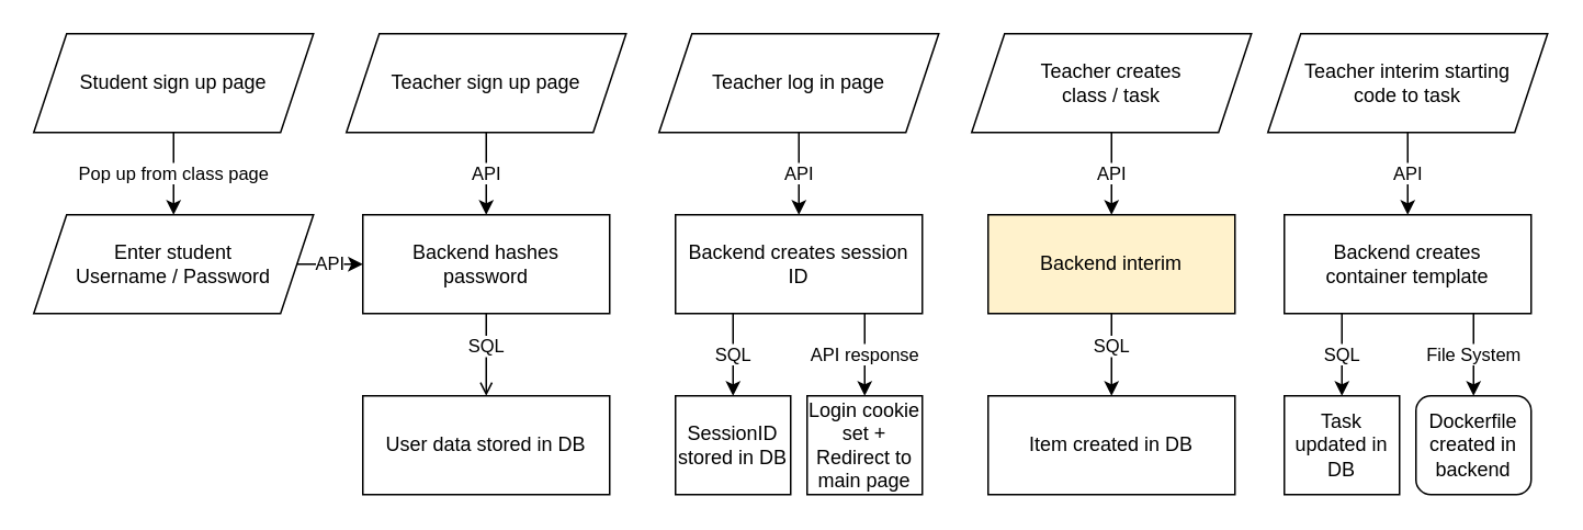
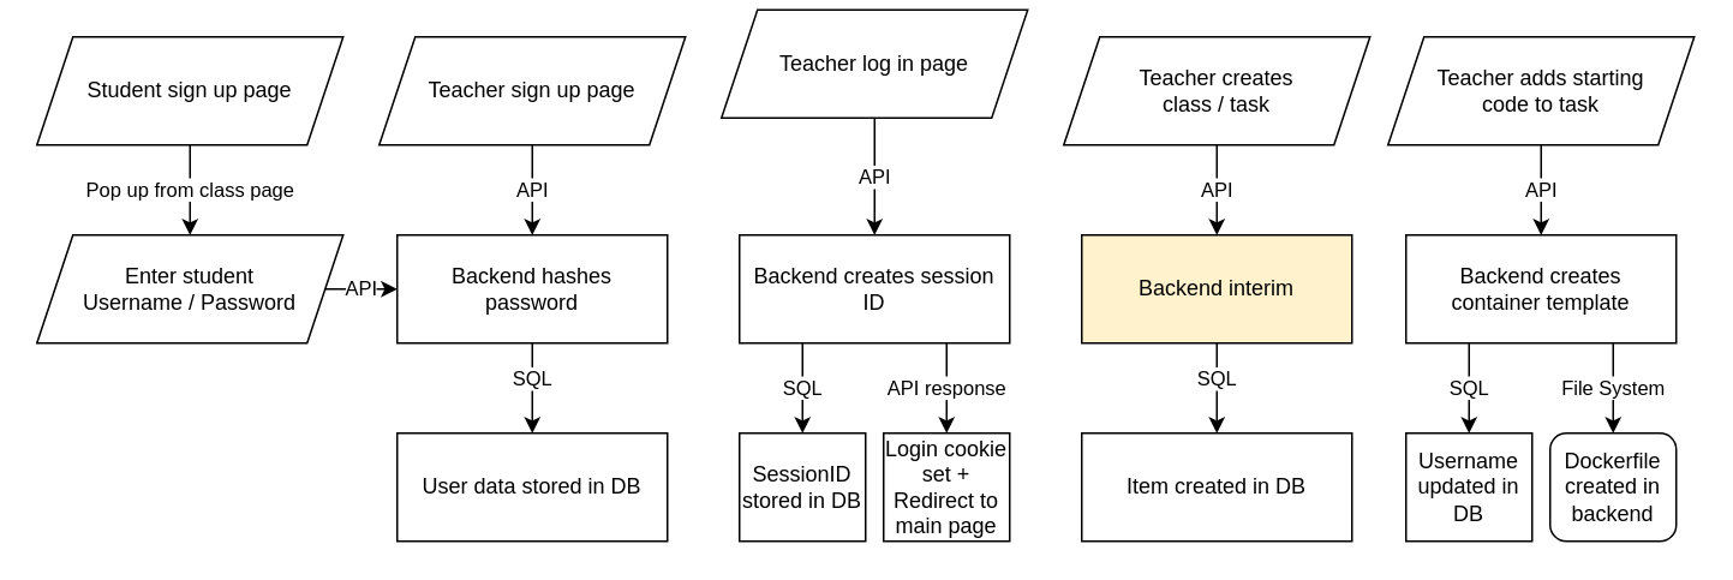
  <mxCell id="0" />
  <mxCell id="1" parent="0" />
- <mxCell id="2" value="SQL" style="edgeStyle=orthogonalEdgeStyle;rounded=0;orthogonalLoop=1;jettySize=auto;html=1;entryX=0.5;entryY=0;entryDx=0;entryDy=0;endArrow=open;" edge="1" parent="1" source="3" target="6"><mxGeometry x="-0.2" relative="1" as="geometry"><mxPoint as="offset" /></mxGeometry></mxCell>
+ <mxCell id="2" value="SQL" style="edgeStyle=orthogonalEdgeStyle;rounded=0;orthogonalLoop=1;jettySize=auto;html=1;entryX=0.5;entryY=0;entryDx=0;entryDy=0;" edge="1" parent="1" source="3" target="6"><mxGeometry x="-0.2" relative="1" as="geometry"><mxPoint as="offset" /></mxGeometry></mxCell>
  <mxCell id="3" value="Backend hashes&lt;div&gt;password&lt;/div&gt;" style="rounded=0;whiteSpace=wrap;html=1;" vertex="1" parent="1"><mxGeometry x="220" y="130" width="150" height="60" as="geometry" /></mxCell>
  <mxCell id="4" value="API" style="edgeStyle=orthogonalEdgeStyle;rounded=0;orthogonalLoop=1;jettySize=auto;html=1;entryX=0.5;entryY=0;entryDx=0;entryDy=0;" edge="1" parent="1" source="5" target="3"><mxGeometry relative="1" as="geometry"><mxPoint as="offset" /></mxGeometry></mxCell>
  <mxCell id="5" value="Teacher sign up page" style="shape=parallelogram;perimeter=parallelogramPerimeter;whiteSpace=wrap;html=1;fixedSize=1;" vertex="1" parent="1"><mxGeometry x="210" y="20" width="170" height="60" as="geometry" /></mxCell>
  <mxCell id="6" value="User data stored in DB" style="rounded=0;whiteSpace=wrap;html=1;" vertex="1" parent="1"><mxGeometry x="220" y="240" width="150" height="60" as="geometry" /></mxCell>
  <mxCell id="7" value="SQL" style="edgeStyle=orthogonalEdgeStyle;rounded=0;orthogonalLoop=1;jettySize=auto;html=1;entryX=0.5;entryY=0;entryDx=0;entryDy=0;" edge="1" parent="1" source="9" target="12"><mxGeometry relative="1" as="geometry"><Array as="points"><mxPoint x="445" y="210" /><mxPoint x="445" y="210" /></Array><mxPoint as="offset" /></mxGeometry></mxCell>
  <mxCell id="8" value="API response" style="edgeStyle=orthogonalEdgeStyle;rounded=0;orthogonalLoop=1;jettySize=auto;html=1;entryX=0.5;entryY=0;entryDx=0;entryDy=0;" edge="1" parent="1" source="9" target="13"><mxGeometry relative="1" as="geometry"><Array as="points"><mxPoint x="525" y="210" /><mxPoint x="525" y="210" /></Array><mxPoint as="offset" /></mxGeometry></mxCell>
  <mxCell id="9" value="Backend creates session ID" style="rounded=0;whiteSpace=wrap;html=1;" vertex="1" parent="1"><mxGeometry x="410" y="130" width="150" height="60" as="geometry" /></mxCell>
  <mxCell id="10" value="API" style="edgeStyle=orthogonalEdgeStyle;rounded=0;orthogonalLoop=1;jettySize=auto;html=1;entryX=0.5;entryY=0;entryDx=0;entryDy=0;" edge="1" parent="1" source="11" target="9"><mxGeometry relative="1" as="geometry"><mxPoint as="offset" /></mxGeometry></mxCell>
- <mxCell id="11" value="Teacher log in page" style="shape=parallelogram;perimeter=parallelogramPerimeter;whiteSpace=wrap;html=1;fixedSize=1;" vertex="1" parent="1"><mxGeometry x="400" y="20" width="170" height="60" as="geometry" /></mxCell>
+ <mxCell id="11" value="Teacher log in page" style="shape=parallelogram;perimeter=parallelogramPerimeter;whiteSpace=wrap;html=1;fixedSize=1;" vertex="1" parent="1"><mxGeometry x="400" y="5" width="170" height="60" as="geometry" /></mxCell>
  <mxCell id="12" value="SessionID stored in DB" style="rounded=0;whiteSpace=wrap;html=1;" vertex="1" parent="1"><mxGeometry x="410" y="240" width="70" height="60" as="geometry" /></mxCell>
  <mxCell id="13" value="Login cookie set + Redirect to main page" style="rounded=0;whiteSpace=wrap;html=1;" vertex="1" parent="1"><mxGeometry x="490" y="240" width="70" height="60" as="geometry" /></mxCell>
  <mxCell id="14" value="SQL" style="edgeStyle=orthogonalEdgeStyle;rounded=0;orthogonalLoop=1;jettySize=auto;html=1;entryX=0.5;entryY=0;entryDx=0;entryDy=0;" edge="1" parent="1" source="15" target="18"><mxGeometry x="-0.2" relative="1" as="geometry"><mxPoint as="offset" /></mxGeometry></mxCell>
  <mxCell id="15" value="Backend interim" style="rounded=0;whiteSpace=wrap;html=1;fillColor=#fff2cc;" vertex="1" parent="1"><mxGeometry x="600" y="130" width="150" height="60" as="geometry" /></mxCell>
  <mxCell id="16" value="API" style="edgeStyle=orthogonalEdgeStyle;rounded=0;orthogonalLoop=1;jettySize=auto;html=1;entryX=0.5;entryY=0;entryDx=0;entryDy=0;" edge="1" parent="1" source="17" target="15"><mxGeometry relative="1" as="geometry"><mxPoint as="offset" /></mxGeometry></mxCell>
  <mxCell id="17" value="Teacher creates&lt;div&gt;class / task&lt;/div&gt;" style="shape=parallelogram;perimeter=parallelogramPerimeter;whiteSpace=wrap;html=1;fixedSize=1;" vertex="1" parent="1"><mxGeometry x="590" y="20" width="170" height="60" as="geometry" /></mxCell>
  <mxCell id="18" value="Item created in DB" style="rounded=0;whiteSpace=wrap;html=1;" vertex="1" parent="1"><mxGeometry x="600" y="240" width="150" height="60" as="geometry" /></mxCell>
  <mxCell id="19" value="Pop up from class page" style="edgeStyle=orthogonalEdgeStyle;rounded=0;orthogonalLoop=1;jettySize=auto;html=1;entryX=0.5;entryY=0;entryDx=0;entryDy=0;" edge="1" parent="1" source="20"><mxGeometry relative="1" as="geometry"><mxPoint as="offset" /><mxPoint x="105" y="130" as="targetPoint" /></mxGeometry></mxCell>
  <mxCell id="20" value="Student sign up page" style="shape=parallelogram;perimeter=parallelogramPerimeter;whiteSpace=wrap;html=1;fixedSize=1;" vertex="1" parent="1"><mxGeometry x="20" y="20" width="170" height="60" as="geometry" /></mxCell>
  <mxCell id="21" value="API" style="edgeStyle=orthogonalEdgeStyle;rounded=0;orthogonalLoop=1;jettySize=auto;html=1;entryX=0;entryY=0.5;entryDx=0;entryDy=0;" edge="1" parent="1" source="22" target="3"><mxGeometry x="0.333" relative="1" as="geometry"><mxPoint as="offset" /></mxGeometry></mxCell>
  <mxCell id="22" value="Enter student&lt;div&gt;Username / Password&lt;/div&gt;" style="shape=parallelogram;perimeter=parallelogramPerimeter;whiteSpace=wrap;html=1;fixedSize=1;" vertex="1" parent="1"><mxGeometry x="20" y="130" width="170" height="60" as="geometry" /></mxCell>
  <mxCell id="23" value="File System" style="edgeStyle=orthogonalEdgeStyle;rounded=0;orthogonalLoop=1;jettySize=auto;html=1;entryX=0.5;entryY=0;entryDx=0;entryDy=0;" edge="1" parent="1" source="25" target="29"><mxGeometry relative="1" as="geometry"><Array as="points"><mxPoint x="895" y="220" /><mxPoint x="895" y="220" /></Array><mxPoint as="offset" /></mxGeometry></mxCell>
  <mxCell id="24" value="SQL" style="edgeStyle=orthogonalEdgeStyle;rounded=0;orthogonalLoop=1;jettySize=auto;html=1;entryX=0.5;entryY=0;entryDx=0;entryDy=0;" edge="1" parent="1" source="25" target="28"><mxGeometry relative="1" as="geometry"><Array as="points"><mxPoint x="815" y="200" /><mxPoint x="815" y="200" /></Array></mxGeometry></mxCell>
  <mxCell id="25" value="Backend creates&lt;div&gt;container template&lt;/div&gt;" style="rounded=0;whiteSpace=wrap;html=1;" vertex="1" parent="1"><mxGeometry x="780" y="130" width="150" height="60" as="geometry" /></mxCell>
  <mxCell id="26" value="API" style="edgeStyle=orthogonalEdgeStyle;rounded=0;orthogonalLoop=1;jettySize=auto;html=1;entryX=0.5;entryY=0;entryDx=0;entryDy=0;" edge="1" parent="1" source="27" target="25"><mxGeometry relative="1" as="geometry"><mxPoint as="offset" /></mxGeometry></mxCell>
- <mxCell id="27" value="Teacher interim starting&lt;div&gt;code to task&lt;/div&gt;" style="shape=parallelogram;perimeter=parallelogramPerimeter;whiteSpace=wrap;html=1;fixedSize=1;" vertex="1" parent="1"><mxGeometry x="770" y="20" width="170" height="60" as="geometry" /></mxCell>
- <mxCell id="28" value="Task updated in DB" style="rounded=0;whiteSpace=wrap;html=1;" vertex="1" parent="1"><mxGeometry x="780" y="240" width="70" height="60" as="geometry" /></mxCell>
+ <mxCell id="27" value="Teacher adds starting&lt;div&gt;code to task&lt;/div&gt;" style="shape=parallelogram;perimeter=parallelogramPerimeter;whiteSpace=wrap;html=1;fixedSize=1;" vertex="1" parent="1"><mxGeometry x="770" y="20" width="170" height="60" as="geometry" /></mxCell>
+ <mxCell id="28" value="Username updated in DB" style="rounded=0;whiteSpace=wrap;html=1;" vertex="1" parent="1"><mxGeometry x="780" y="240" width="70" height="60" as="geometry" /></mxCell>
  <mxCell id="29" value="Dockerfile created in backend" style="whiteSpace=wrap;html=1;rounded=1;" vertex="1" parent="1"><mxGeometry x="860" y="240" width="70" height="60" as="geometry" /></mxCell>
